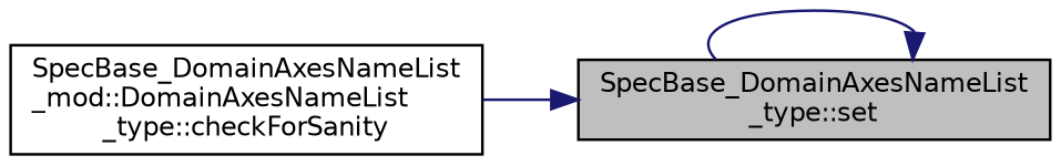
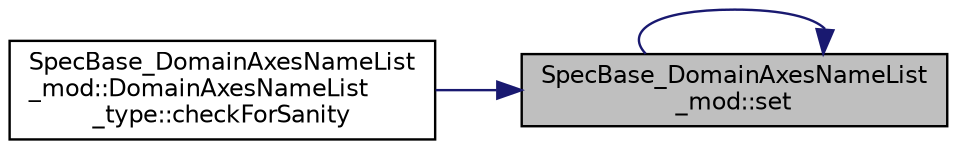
  digraph {
    rankdir=RL
    node [color=black fontname=Helvetica fontsize=10 shape=record style=filled]
    edge [color=midnightblue dir=back fontname=Helvetica fontsize=10 labelfontname=Helvetica labelfontsize=10 style=solid]
-   n1 [fillcolor=grey75 fontcolor=black height=0.2 label="SpecBase_DomainAxesNameList\l_type::set" width=0.4]
+   n1 [fillcolor=grey75 fontcolor=black height=0.2 label="SpecBase_DomainAxesNameList\l_mod::set" width=0.4]
    n2 [fillcolor=white height=0.2 label="SpecBase_DomainAxesNameList\l_mod::DomainAxesNameList\l_type::checkForSanity" width=0.4]
    n1 -> n1
    n1 -> n2
  }
